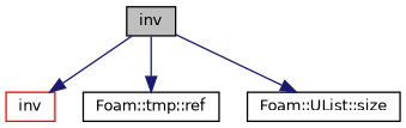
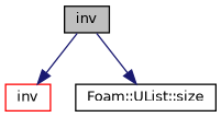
  digraph {
    rankdir=TB
    node [color=black fontname=Helvetica fontsize=10 shape=record]
    edge [color=midnightblue fontname=Helvetica fontsize=10 labelfontname=Helvetica labelfontsize=10 style=solid]
    n1 [fillcolor=grey75 fontcolor=black height=0.2 label=inv style=filled width=0.4]
    n2 [color=red height=0.2 label=inv width=0.4]
-   n3 [height=0.2 label="Foam::tmp::ref" width=0.4]
    n4 [height=0.2 label="Foam::UList::size" width=0.4]
    n1 -> n2
-   n1 -> n3
    n1 -> n4
  }
